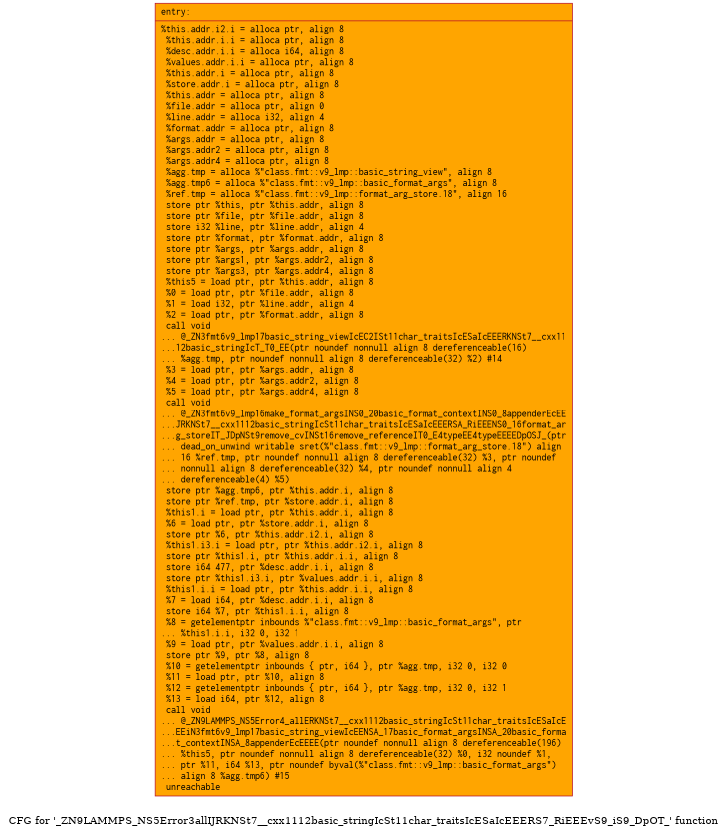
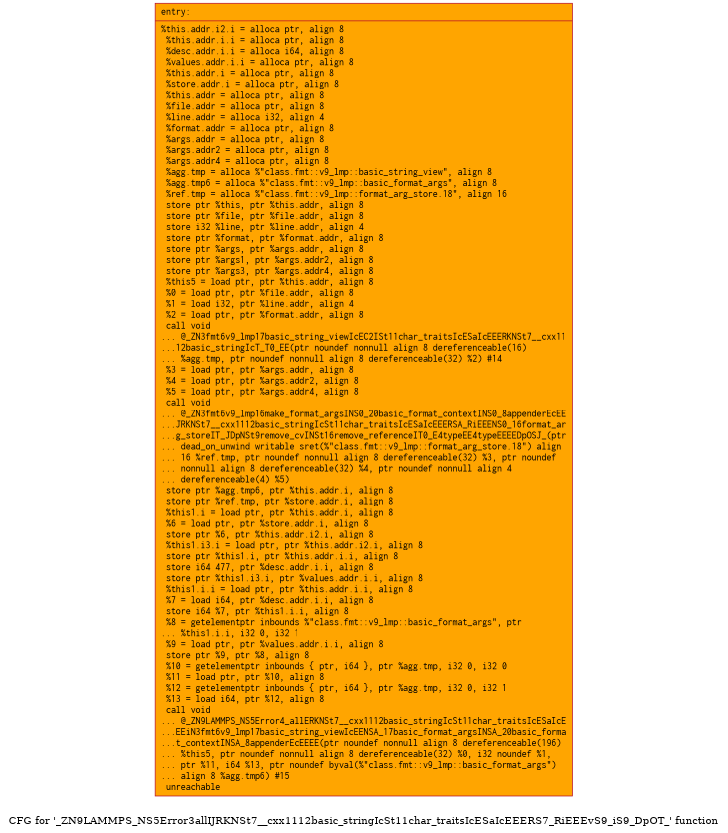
  digraph {
    label="CFG for '_ZN9LAMMPS_NS5Error3allIJRKNSt7__cxx1112basic_stringIcSt11char_traitsIcESaIcEEERS7_RiEEEvS9_iS9_DpOT_' function"
-   n1 [color="#b70d28ff" fillcolor=orange fontname=Courier label="{entry:\l|  %this.addr.i2.i = alloca ptr, align 8\l  %this.addr.i.i = alloca ptr, align 8\l  %desc.addr.i.i = alloca i64, align 8\l  %values.addr.i.i = alloca ptr, align 8\l  %this.addr.i = alloca ptr, align 8\l  %store.addr.i = alloca ptr, align 8\l  %this.addr = alloca ptr, align 8\l  %file.addr = alloca ptr, align 0\l  %line.addr = alloca i32, align 4\l  %format.addr = alloca ptr, align 8\l  %args.addr = alloca ptr, align 8\l  %args.addr2 = alloca ptr, align 8\l  %args.addr4 = alloca ptr, align 8\l  %agg.tmp = alloca %\"class.fmt::v9_lmp::basic_string_view\", align 8\l  %agg.tmp6 = alloca %\"class.fmt::v9_lmp::basic_format_args\", align 8\l  %ref.tmp = alloca %\"class.fmt::v9_lmp::format_arg_store.18\", align 16\l  store ptr %this, ptr %this.addr, align 8\l  store ptr %file, ptr %file.addr, align 8\l  store i32 %line, ptr %line.addr, align 4\l  store ptr %format, ptr %format.addr, align 8\l  store ptr %args, ptr %args.addr, align 8\l  store ptr %args1, ptr %args.addr2, align 8\l  store ptr %args3, ptr %args.addr4, align 8\l  %this5 = load ptr, ptr %this.addr, align 8\l  %0 = load ptr, ptr %file.addr, align 8\l  %1 = load i32, ptr %line.addr, align 4\l  %2 = load ptr, ptr %format.addr, align 8\l  call void\l... @_ZN3fmt6v9_lmp17basic_string_viewIcEC2ISt11char_traitsIcESaIcEEERKNSt7__cxx11\l...12basic_stringIcT_T0_EE(ptr noundef nonnull align 8 dereferenceable(16)\l... %agg.tmp, ptr noundef nonnull align 8 dereferenceable(32) %2) #14\l  %3 = load ptr, ptr %args.addr, align 8\l  %4 = load ptr, ptr %args.addr2, align 8\l  %5 = load ptr, ptr %args.addr4, align 8\l  call void\l... @_ZN3fmt6v9_lmp16make_format_argsINS0_20basic_format_contextINS0_8appenderEcEE\l...JRKNSt7__cxx1112basic_stringIcSt11char_traitsIcESaIcEEERSA_RiEEENS0_16format_ar\l...g_storeIT_JDpNSt9remove_cvINSt16remove_referenceIT0_E4typeEE4typeEEEEDpOSJ_(ptr\l... dead_on_unwind writable sret(%\"class.fmt::v9_lmp::format_arg_store.18\") align\l... 16 %ref.tmp, ptr noundef nonnull align 8 dereferenceable(32) %3, ptr noundef\l... nonnull align 8 dereferenceable(32) %4, ptr noundef nonnull align 4\l... dereferenceable(4) %5)\l  store ptr %agg.tmp6, ptr %this.addr.i, align 8\l  store ptr %ref.tmp, ptr %store.addr.i, align 8\l  %this1.i = load ptr, ptr %this.addr.i, align 8\l  %6 = load ptr, ptr %store.addr.i, align 8\l  store ptr %6, ptr %this.addr.i2.i, align 8\l  %this1.i3.i = load ptr, ptr %this.addr.i2.i, align 8\l  store ptr %this1.i, ptr %this.addr.i.i, align 8\l  store i64 477, ptr %desc.addr.i.i, align 8\l  store ptr %this1.i3.i, ptr %values.addr.i.i, align 8\l  %this1.i.i = load ptr, ptr %this.addr.i.i, align 8\l  %7 = load i64, ptr %desc.addr.i.i, align 8\l  store i64 %7, ptr %this1.i.i, align 8\l  %8 = getelementptr inbounds %\"class.fmt::v9_lmp::basic_format_args\", ptr\l... %this1.i.i, i32 0, i32 1\l  %9 = load ptr, ptr %values.addr.i.i, align 8\l  store ptr %9, ptr %8, align 8\l  %10 = getelementptr inbounds \{ ptr, i64 \}, ptr %agg.tmp, i32 0, i32 0\l  %11 = load ptr, ptr %10, align 8\l  %12 = getelementptr inbounds \{ ptr, i64 \}, ptr %agg.tmp, i32 0, i32 1\l  %13 = load i64, ptr %12, align 8\l  call void\l... @_ZN9LAMMPS_NS5Error4_allERKNSt7__cxx1112basic_stringIcSt11char_traitsIcESaIcE\l...EEiN3fmt6v9_lmp17basic_string_viewIcEENSA_17basic_format_argsINSA_20basic_forma\l...t_contextINSA_8appenderEcEEEE(ptr noundef nonnull align 8 dereferenceable(196)\l... %this5, ptr noundef nonnull align 8 dereferenceable(32) %0, i32 noundef %1,\l... ptr %11, i64 %13, ptr noundef byval(%\"class.fmt::v9_lmp::basic_format_args\")\l... align 8 %agg.tmp6) #15\l  unreachable\l}" shape=record style=filled]
+   n1 [color="#b70d28ff" fillcolor=orange fontname=Courier label="{entry:\l|  %this.addr.i2.i = alloca ptr, align 8\l  %this.addr.i.i = alloca ptr, align 8\l  %desc.addr.i.i = alloca i64, align 8\l  %values.addr.i.i = alloca ptr, align 8\l  %this.addr.i = alloca ptr, align 8\l  %store.addr.i = alloca ptr, align 8\l  %this.addr = alloca ptr, align 8\l  %file.addr = alloca ptr, align 8\l  %line.addr = alloca i32, align 4\l  %format.addr = alloca ptr, align 8\l  %args.addr = alloca ptr, align 8\l  %args.addr2 = alloca ptr, align 8\l  %args.addr4 = alloca ptr, align 8\l  %agg.tmp = alloca %\"class.fmt::v9_lmp::basic_string_view\", align 8\l  %agg.tmp6 = alloca %\"class.fmt::v9_lmp::basic_format_args\", align 8\l  %ref.tmp = alloca %\"class.fmt::v9_lmp::format_arg_store.18\", align 16\l  store ptr %this, ptr %this.addr, align 8\l  store ptr %file, ptr %file.addr, align 8\l  store i32 %line, ptr %line.addr, align 4\l  store ptr %format, ptr %format.addr, align 8\l  store ptr %args, ptr %args.addr, align 8\l  store ptr %args1, ptr %args.addr2, align 8\l  store ptr %args3, ptr %args.addr4, align 8\l  %this5 = load ptr, ptr %this.addr, align 8\l  %0 = load ptr, ptr %file.addr, align 8\l  %1 = load i32, ptr %line.addr, align 4\l  %2 = load ptr, ptr %format.addr, align 8\l  call void\l... @_ZN3fmt6v9_lmp17basic_string_viewIcEC2ISt11char_traitsIcESaIcEEERKNSt7__cxx11\l...12basic_stringIcT_T0_EE(ptr noundef nonnull align 8 dereferenceable(16)\l... %agg.tmp, ptr noundef nonnull align 8 dereferenceable(32) %2) #14\l  %3 = load ptr, ptr %args.addr, align 8\l  %4 = load ptr, ptr %args.addr2, align 8\l  %5 = load ptr, ptr %args.addr4, align 8\l  call void\l... @_ZN3fmt6v9_lmp16make_format_argsINS0_20basic_format_contextINS0_8appenderEcEE\l...JRKNSt7__cxx1112basic_stringIcSt11char_traitsIcESaIcEEERSA_RiEEENS0_16format_ar\l...g_storeIT_JDpNSt9remove_cvINSt16remove_referenceIT0_E4typeEE4typeEEEEDpOSJ_(ptr\l... dead_on_unwind writable sret(%\"class.fmt::v9_lmp::format_arg_store.18\") align\l... 16 %ref.tmp, ptr noundef nonnull align 8 dereferenceable(32) %3, ptr noundef\l... nonnull align 8 dereferenceable(32) %4, ptr noundef nonnull align 4\l... dereferenceable(4) %5)\l  store ptr %agg.tmp6, ptr %this.addr.i, align 8\l  store ptr %ref.tmp, ptr %store.addr.i, align 8\l  %this1.i = load ptr, ptr %this.addr.i, align 8\l  %6 = load ptr, ptr %store.addr.i, align 8\l  store ptr %6, ptr %this.addr.i2.i, align 8\l  %this1.i3.i = load ptr, ptr %this.addr.i2.i, align 8\l  store ptr %this1.i, ptr %this.addr.i.i, align 8\l  store i64 477, ptr %desc.addr.i.i, align 8\l  store ptr %this1.i3.i, ptr %values.addr.i.i, align 8\l  %this1.i.i = load ptr, ptr %this.addr.i.i, align 8\l  %7 = load i64, ptr %desc.addr.i.i, align 8\l  store i64 %7, ptr %this1.i.i, align 8\l  %8 = getelementptr inbounds %\"class.fmt::v9_lmp::basic_format_args\", ptr\l... %this1.i.i, i32 0, i32 1\l  %9 = load ptr, ptr %values.addr.i.i, align 8\l  store ptr %9, ptr %8, align 8\l  %10 = getelementptr inbounds \{ ptr, i64 \}, ptr %agg.tmp, i32 0, i32 0\l  %11 = load ptr, ptr %10, align 8\l  %12 = getelementptr inbounds \{ ptr, i64 \}, ptr %agg.tmp, i32 0, i32 1\l  %13 = load i64, ptr %12, align 8\l  call void\l... @_ZN9LAMMPS_NS5Error4_allERKNSt7__cxx1112basic_stringIcSt11char_traitsIcESaIcE\l...EEiN3fmt6v9_lmp17basic_string_viewIcEENSA_17basic_format_argsINSA_20basic_forma\l...t_contextINSA_8appenderEcEEEE(ptr noundef nonnull align 8 dereferenceable(196)\l... %this5, ptr noundef nonnull align 8 dereferenceable(32) %0, i32 noundef %1,\l... ptr %11, i64 %13, ptr noundef byval(%\"class.fmt::v9_lmp::basic_format_args\")\l... align 8 %agg.tmp6) #15\l  unreachable\l}" shape=record style=filled]
  }
